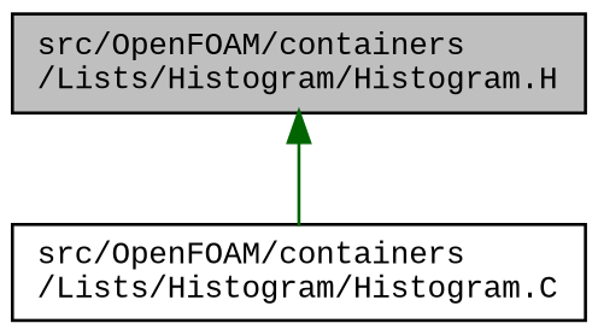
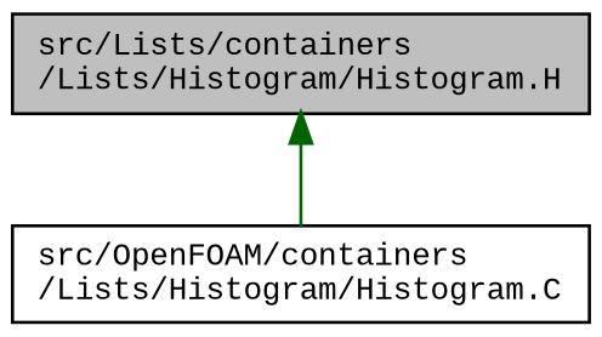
  digraph {
    fontname="Liberation Mono"
    node [color=black fontname="Liberation Mono" fontsize=10 shape=record]
-   n1 [fillcolor=grey75 fontcolor=black height=0.2 label="src/OpenFOAM/containers\l/Lists/Histogram/Histogram.H" style=filled width=0.4]
+   n1 [fillcolor=grey75 fontcolor=black height=0.2 label="src/Lists/containers\l/Lists/Histogram/Histogram.H" style=filled width=0.4]
    n2 [height=0.2 label="src/OpenFOAM/containers\l/Lists/Histogram/Histogram.C" width=0.4]
    n1 -> n2 [color=darkgreen dir=back fontname="Liberation Mono" fontsize=10 labelfontname=FreeSans labelfontsize=10 style=solid]
  }
